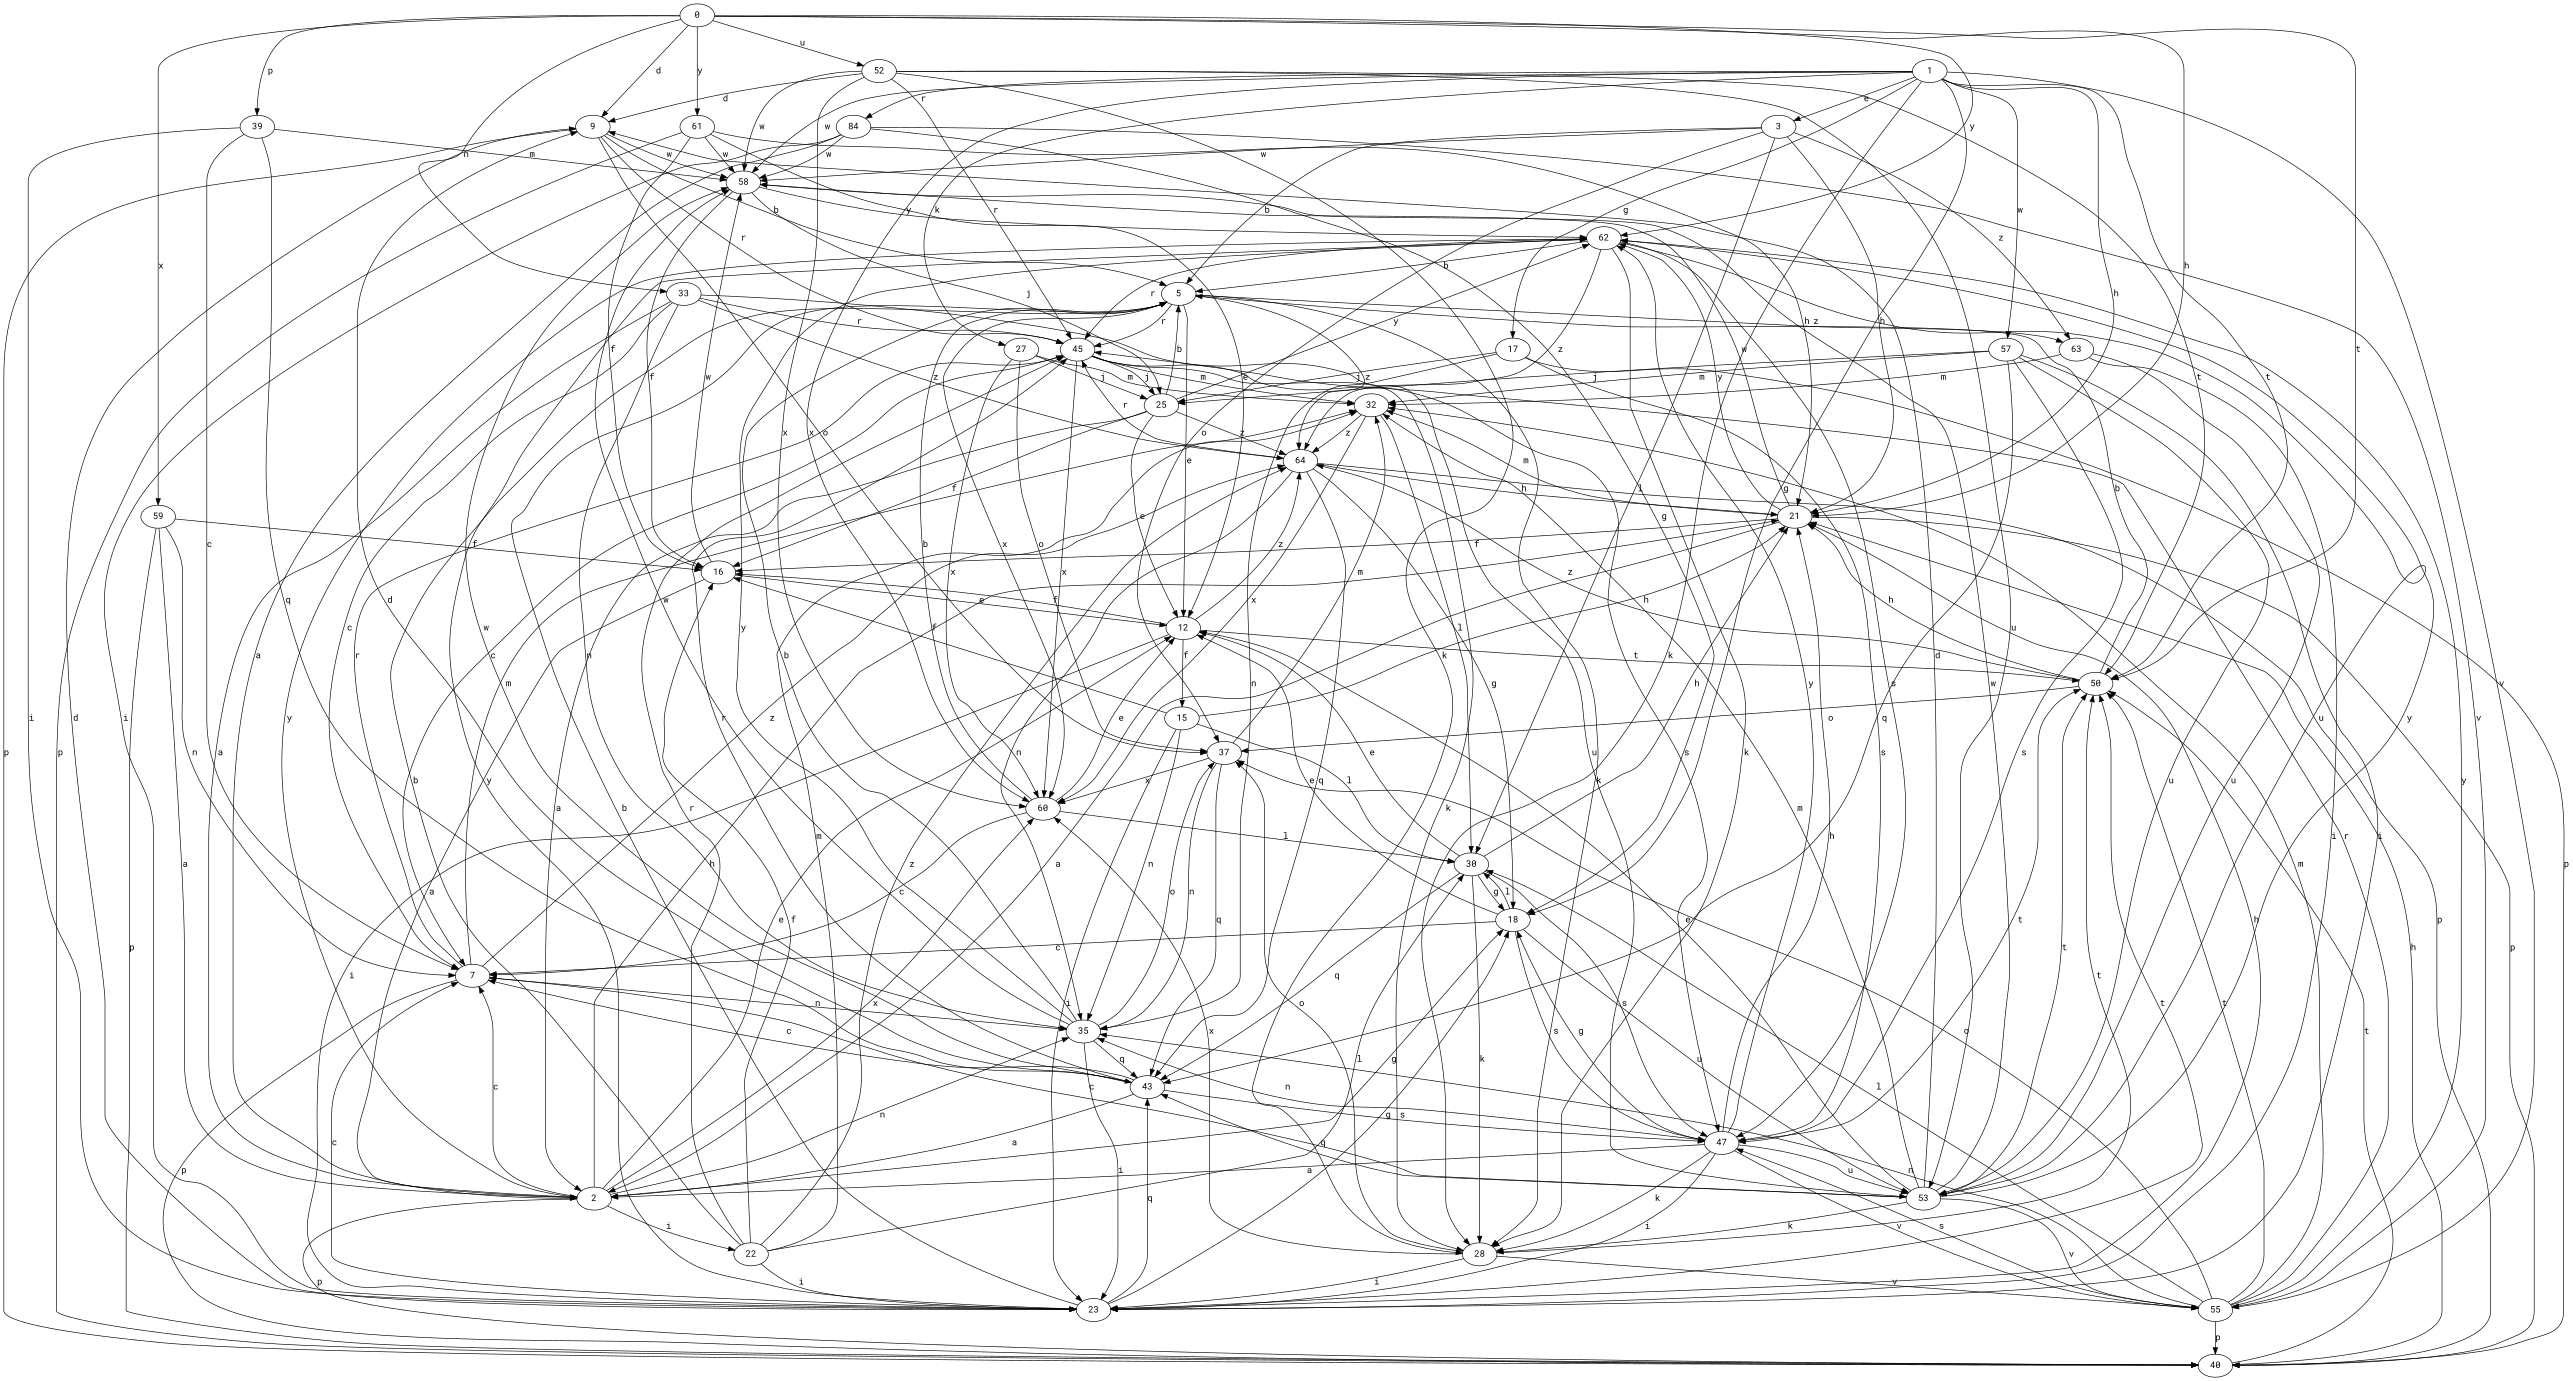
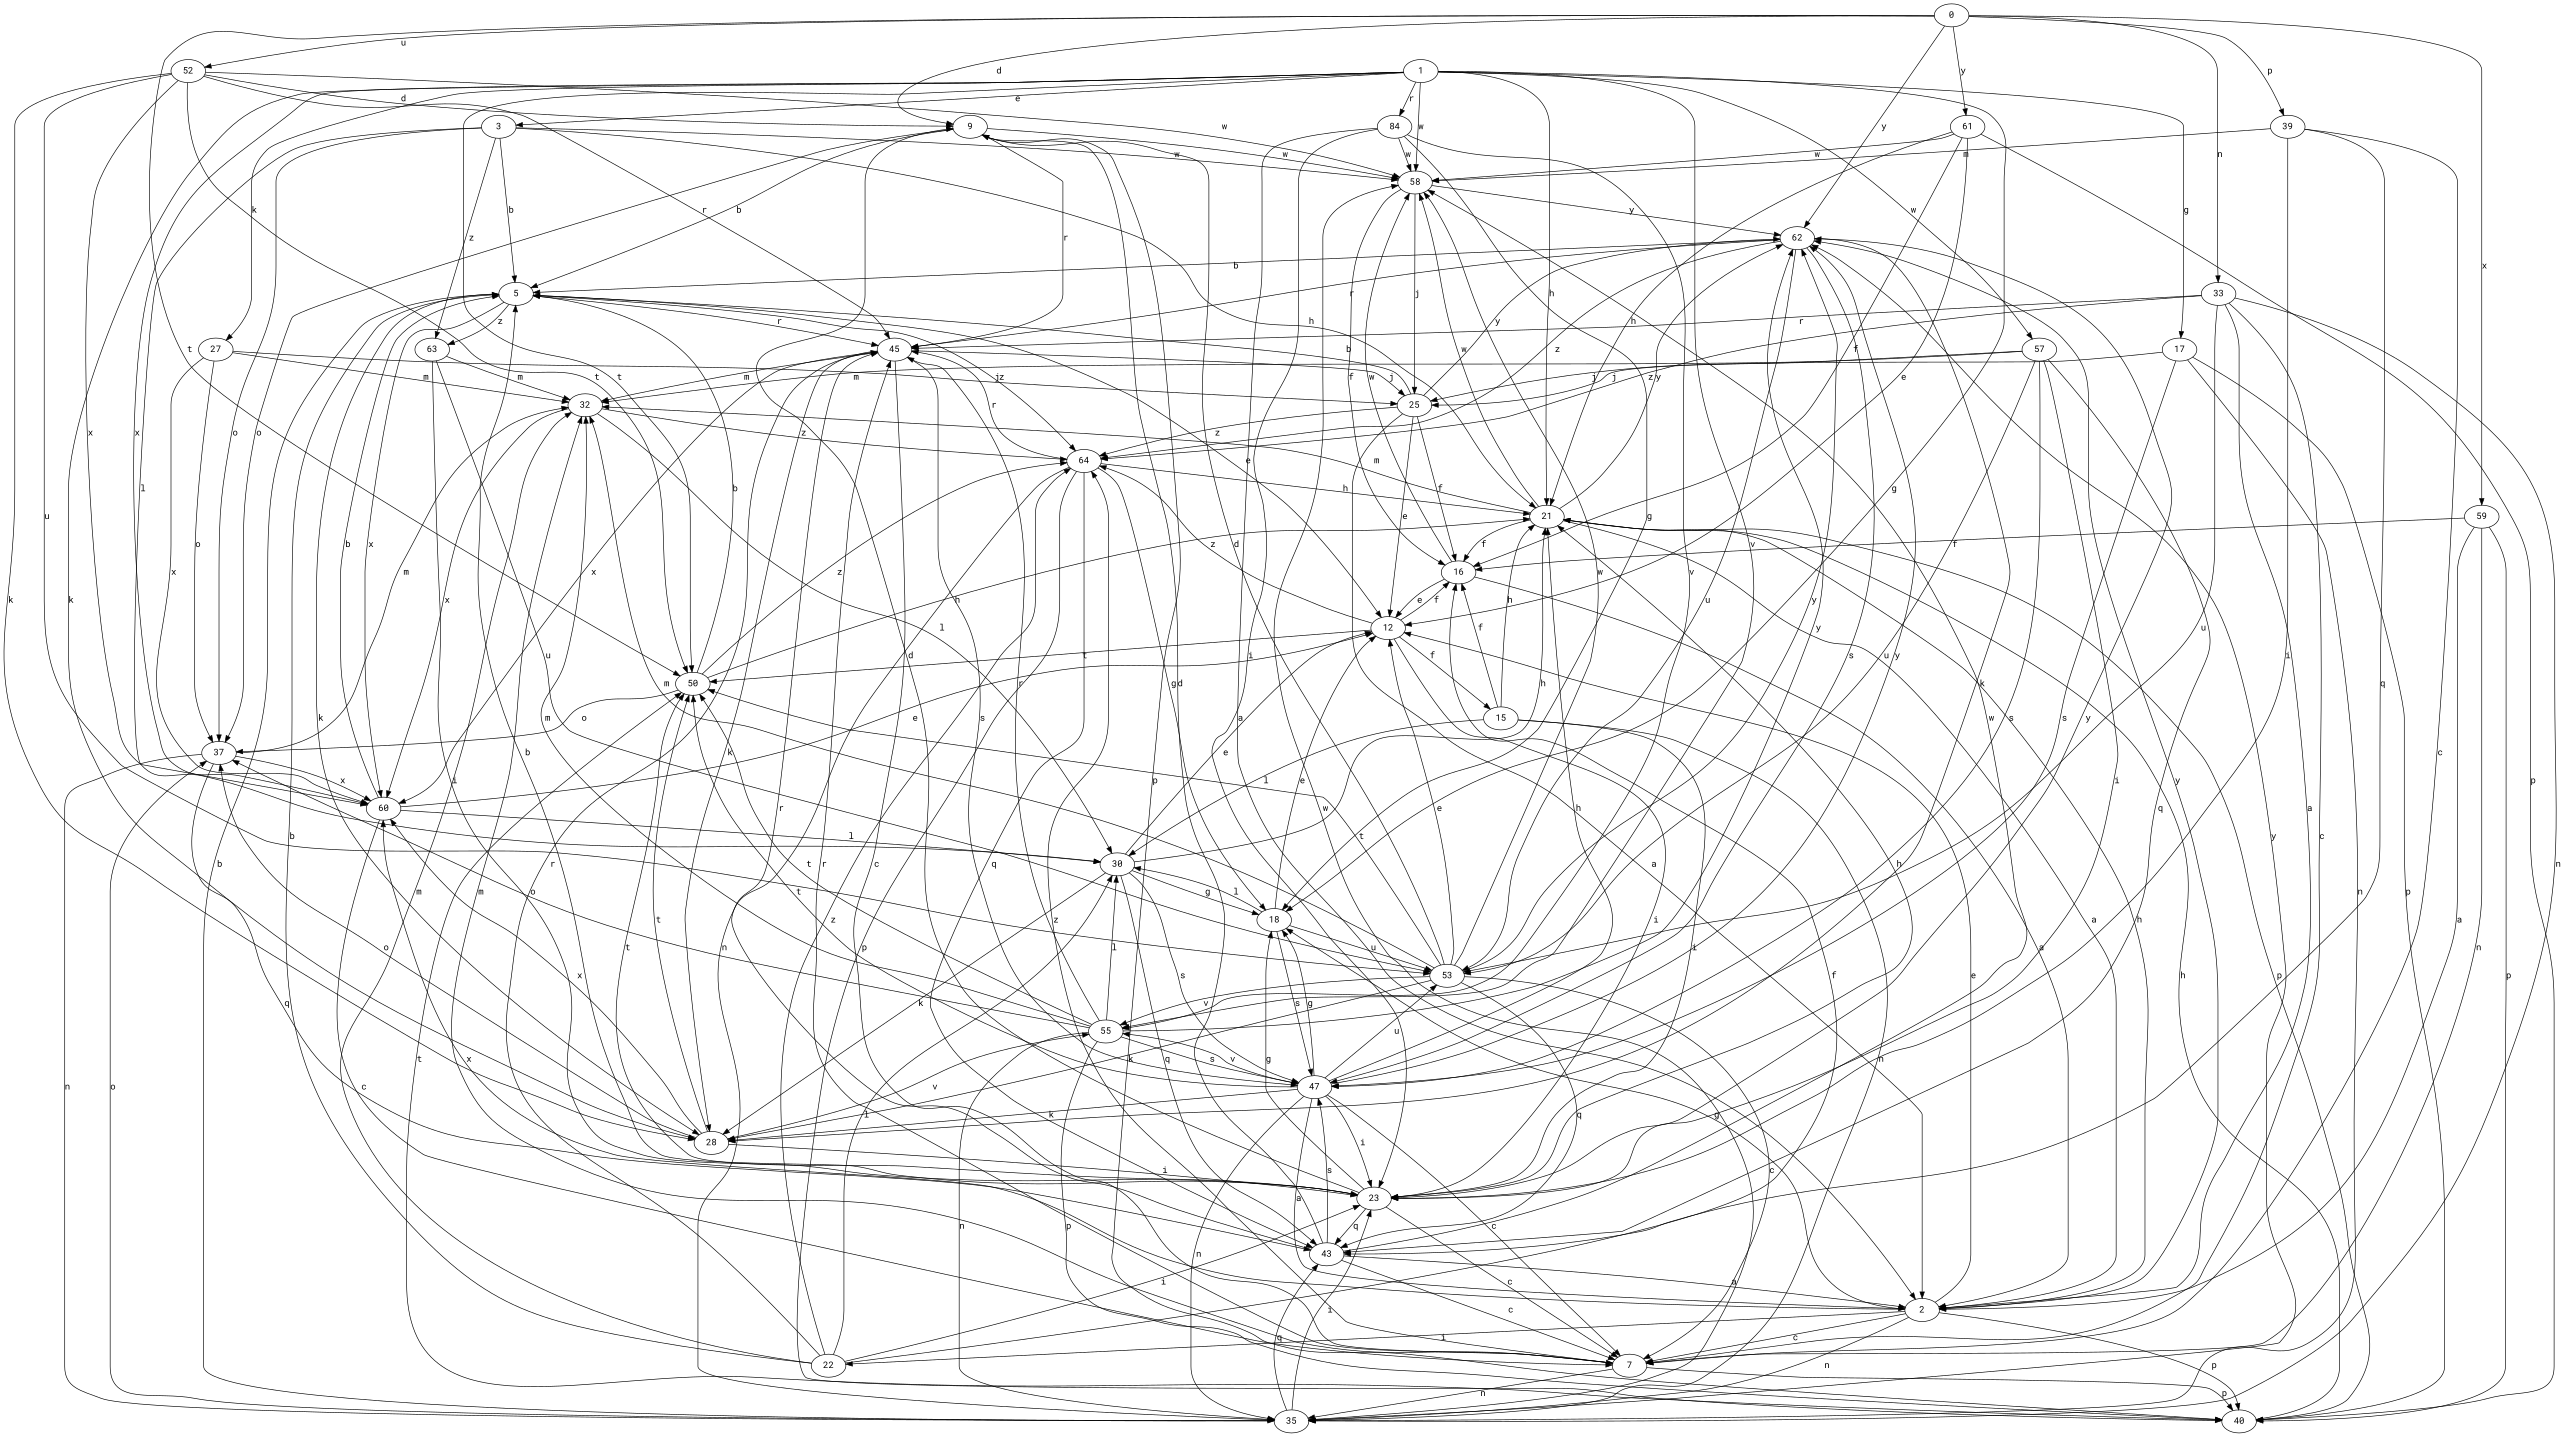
  strict digraph {
    fontname="Roboto Mono"
    node [fontname="Roboto Mono"]
    edge [fontname="Roboto Mono"]
    0
    9
    21
    33
    39
    50
    52
    59
    61
    62
    58
    40
    5
    37
    45
    2
    32
    16
    7
    35
    64
    53
    23
    43
    28
    60
    12
    47
    1
    3
    17
    18
    27
    n34 [label=84]
    55
    57
    30
    63
    25
    22
    15
    0 -> 9 [label=d]
-   0 -> 21 [label=h]
    0 -> 33 [label=n]
    0 -> 39 [label=p]
    0 -> 50 [label=t]
    0 -> 52 [label=u]
    0 -> 59 [label=x]
    0 -> 61 [label=y]
    0 -> 62 [label=y]
    9 -> 58 [label=w]
    9 -> 40 [label=p]
    9 -> 5 [label=b]
    9 -> 37 [label=o]
    9 -> 45 [label=r]
    21 -> 62 [label=y]
    21 -> 58 [label=w]
    21 -> 40 [label=p]
    21 -> 2 [label=a]
    21 -> 32 [label=m]
    21 -> 16 [label=f]
    33 -> 45 [label=r]
    33 -> 2 [label=a]
    33 -> 7 [label=c]
    33 -> 35 [label=n]
    33 -> 64 [label=z]
    33 -> 53 [label=u]
    39 -> 58 [label=m]
    39 -> 7 [label=c]
    39 -> 23 [label=i]
    39 -> 43 [label=q]
    50 -> 21 [label=h]
    50 -> 5 [label=b]
    50 -> 37 [label=o]
    50 -> 64 [label=z]
    52 -> 9 [label=d]
    52 -> 50 [label=t]
    52 -> 58 [label=w]
    52 -> 45 [label=r]
    52 -> 53 [label=u]
    52 -> 28 [label=k]
    52 -> 60 [label=x]
    59 -> 40 [label=p]
    59 -> 2 [label=a]
    59 -> 16 [label=f]
    59 -> 7 [label=n]
    61 -> 21 [label=h]
    61 -> 58 [label=w]
    61 -> 40 [label=p]
    61 -> 16 [label=f]
    61 -> 12 [label=e]
    62 -> 5 [label=b]
    62 -> 45 [label=r]
    62 -> 64 [label=z]
    62 -> 53 [label=u]
    62 -> 28 [label=k]
    62 -> 47 [label=s]
    58 -> 62 [label=y]
    58 -> 16 [label=f]
    58 -> 25 [label=j]
    40 -> 21 [label=h]
    40 -> 50 [label=t]
    5 -> 45 [label=r]
    5 -> 64 [label=z]
    5 -> 28 [label=k]
    5 -> 60 [label=x]
    5 -> 12 [label=e]
    5 -> 63 [label=z]
    37 -> 32 [label=m]
    37 -> 35 [label=n]
    37 -> 43 [label=q]
    37 -> 60 [label=x]
    45 -> 32 [label=m]
    45 -> 7 [label=c]
    45 -> 28 [label=k]
    45 -> 60 [label=x]
    45 -> 47 [label=s]
    45 -> 25 [label=j]
    2 -> 21 [label=h]
    2 -> 62 [label=y]
    2 -> 40 [label=p]
    2 -> 7 [label=c]
    2 -> 35 [label=n]
    2 -> 60 [label=x]
    2 -> 12 [label=e]
    2 -> 18 [label=g]
    2 -> 22 [label=i]
    32 -> 64 [label=z]
    32 -> 60 [label=x]
    32 -> 30 [label=l]
    16 -> 58 [label=w]
    16 -> 2 [label=a]
    16 -> 12 [label=e]
    7 -> 40 [label=p]
    7 -> 45 [label=r]
    7 -> 32 [label=m]
    7 -> 35 [label=n]
    7 -> 64 [label=z]
    35 -> 62 [label=y]
    35 -> 58 [label=w]
    35 -> 5 [label=b]
    35 -> 37 [label=o]
    35 -> 23 [label=i]
    35 -> 43 [label=q]
    64 -> 21 [label=h]
    64 -> 40 [label=p]
    64 -> 45 [label=r]
    64 -> 35 [label=n]
    64 -> 43 [label=q]
    64 -> 18 [label=g]
    53 -> 9 [label=d]
    53 -> 50 [label=t]
    53 -> 62 [label=y]
    53 -> 58 [label=w]
    53 -> 32 [label=m]
    53 -> 7 [label=c]
    53 -> 43 [label=q]
    53 -> 28 [label=k]
    53 -> 12 [label=e]
    53 -> 55 [label=v]
    23 -> 9 [label=d]
    23 -> 21 [label=h]
    23 -> 50 [label=t]
    23 -> 62 [label=y]
    23 -> 5 [label=b]
    23 -> 7 [label=c]
    23 -> 43 [label=q]
    23 -> 18 [label=g]
    43 -> 9 [label=d]
    43 -> 58 [label=w]
    43 -> 45 [label=r]
    43 -> 2 [label=a]
    43 -> 7 [label=c]
    43 -> 47 [label=s]
    28 -> 50 [label=t]
    28 -> 37 [label=o]
    28 -> 23 [label=i]
    28 -> 60 [label=x]
    28 -> 55 [label=v]
    60 -> 5 [label=b]
    60 -> 7 [label=c]
    60 -> 12 [label=e]
    60 -> 30 [label=l]
    12 -> 50 [label=t]
    12 -> 16 [label=f]
    12 -> 64 [label=z]
    12 -> 23 [label=i]
    12 -> 15 [label=f]
    47 -> 21 [label=h]
    47 -> 50 [label=t]
    47 -> 62 [label=y]
    47 -> 2 [label=a]
    47 -> 35 [label=n]
    47 -> 53 [label=u]
    47 -> 23 [label=i]
    47 -> 28 [label=k]
    47 -> 18 [label=g]
    47 -> 55 [label=v]
    1 -> 21 [label=h]
    1 -> 50 [label=t]
    1 -> 58 [label=w]
    1 -> 28 [label=k]
    1 -> 60 [label=x]
    1 -> 3 [label=e]
    1 -> 17 [label=g]
    1 -> 18 [label=g]
    1 -> 27 [label=k]
    1 -> n34 [label=r]
    1 -> 55 [label=v]
    1 -> 57 [label=w]
    3 -> 21 [label=h]
    3 -> 58 [label=w]
    3 -> 5 [label=b]
    3 -> 37 [label=o]
    3 -> 30 [label=l]
    3 -> 63 [label=z]
    17 -> 40 [label=p]
    17 -> 35 [label=n]
    17 -> 47 [label=s]
    17 -> 25 [label=j]
-   18 -> 7 [label=c]
+   47 -> 7 [label=c]
    18 -> 53 [label=u]
    18 -> 12 [label=e]
    18 -> 47 [label=s]
    18 -> 30 [label=l]
    27 -> 37 [label=o]
    27 -> 32 [label=m]
    27 -> 60 [label=x]
    27 -> 25 [label=j]
    n34 -> 58 [label=w]
    n34 -> 2 [label=a]
    n34 -> 23 [label=i]
    n34 -> 18 [label=g]
    n34 -> 55 [label=v]
    55 -> 50 [label=t]
    55 -> 62 [label=y]
    55 -> 40 [label=p]
    55 -> 37 [label=o]
    55 -> 45 [label=r]
    55 -> 32 [label=m]
    55 -> 35 [label=n]
    55 -> 47 [label=s]
    55 -> 30 [label=l]
    57 -> 32 [label=m]
    57 -> 53 [label=u]
    57 -> 23 [label=i]
    57 -> 43 [label=q]
    57 -> 47 [label=s]
    57 -> 25 [label=j]
    30 -> 21 [label=h]
    30 -> 43 [label=q]
    30 -> 28 [label=k]
    30 -> 12 [label=e]
    30 -> 47 [label=s]
    30 -> 18 [label=g]
    63 -> 32 [label=m]
    63 -> 53 [label=u]
    63 -> 23 [label=i]
    25 -> 62 [label=y]
    25 -> 5 [label=b]
    25 -> 2 [label=a]
    25 -> 16 [label=f]
    25 -> 64 [label=z]
    25 -> 12 [label=e]
    22 -> 5 [label=b]
    22 -> 45 [label=r]
    22 -> 32 [label=m]
    22 -> 16 [label=f]
    22 -> 64 [label=z]
    22 -> 23 [label=i]
    22 -> 30 [label=l]
    15 -> 21 [label=h]
    15 -> 16 [label=f]
    15 -> 35 [label=n]
    15 -> 23 [label=i]
    15 -> 30 [label=l]
  }
